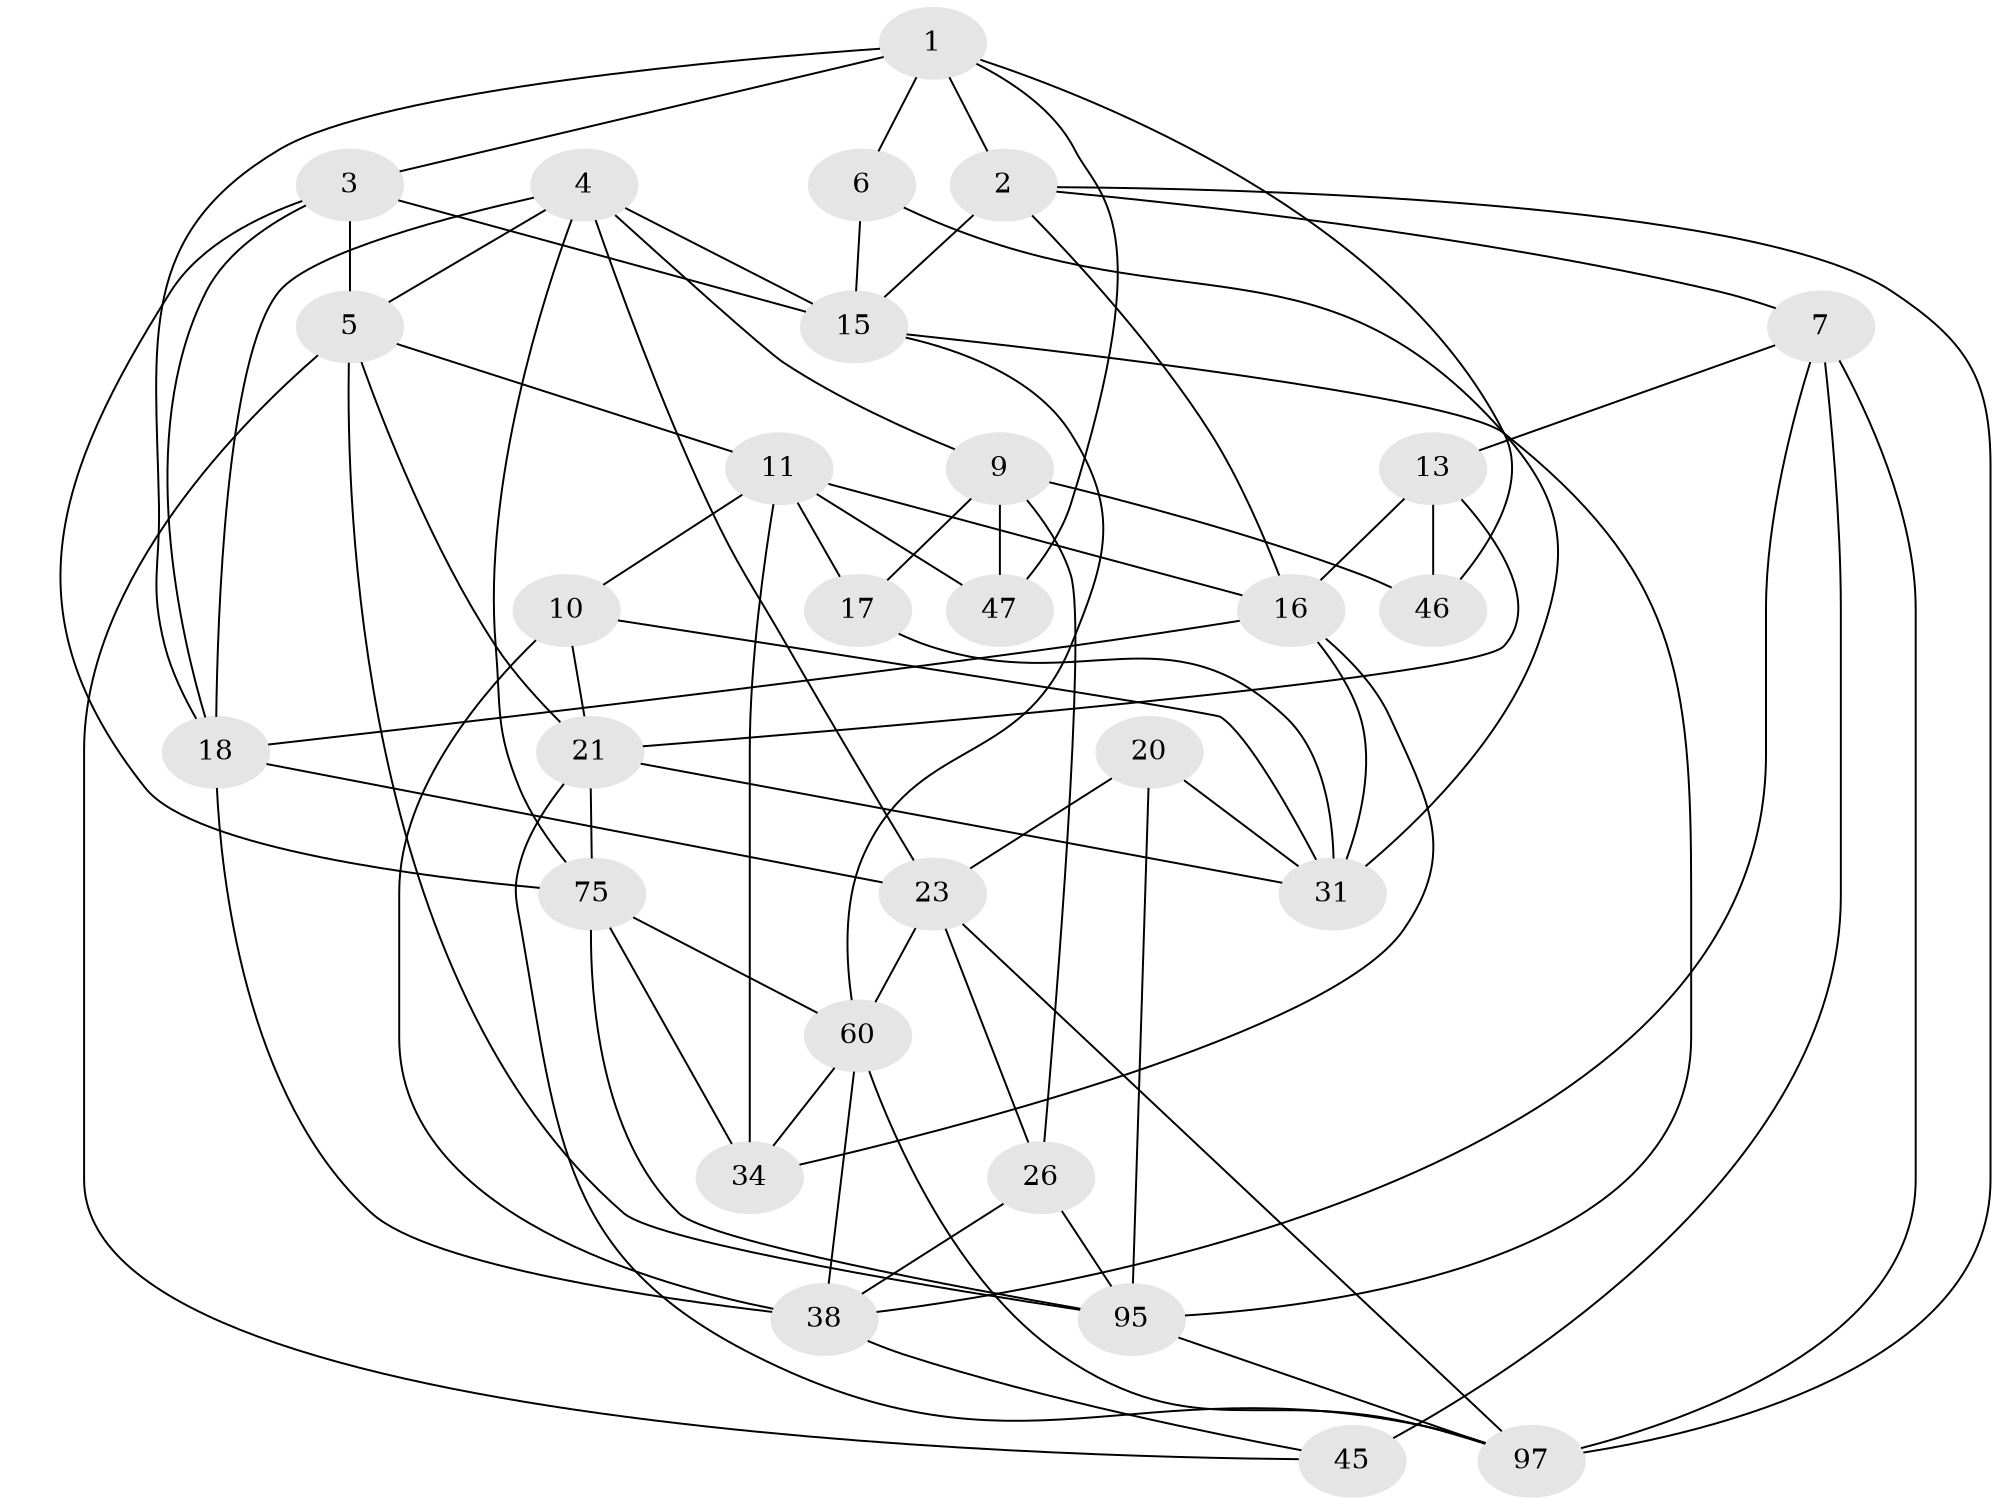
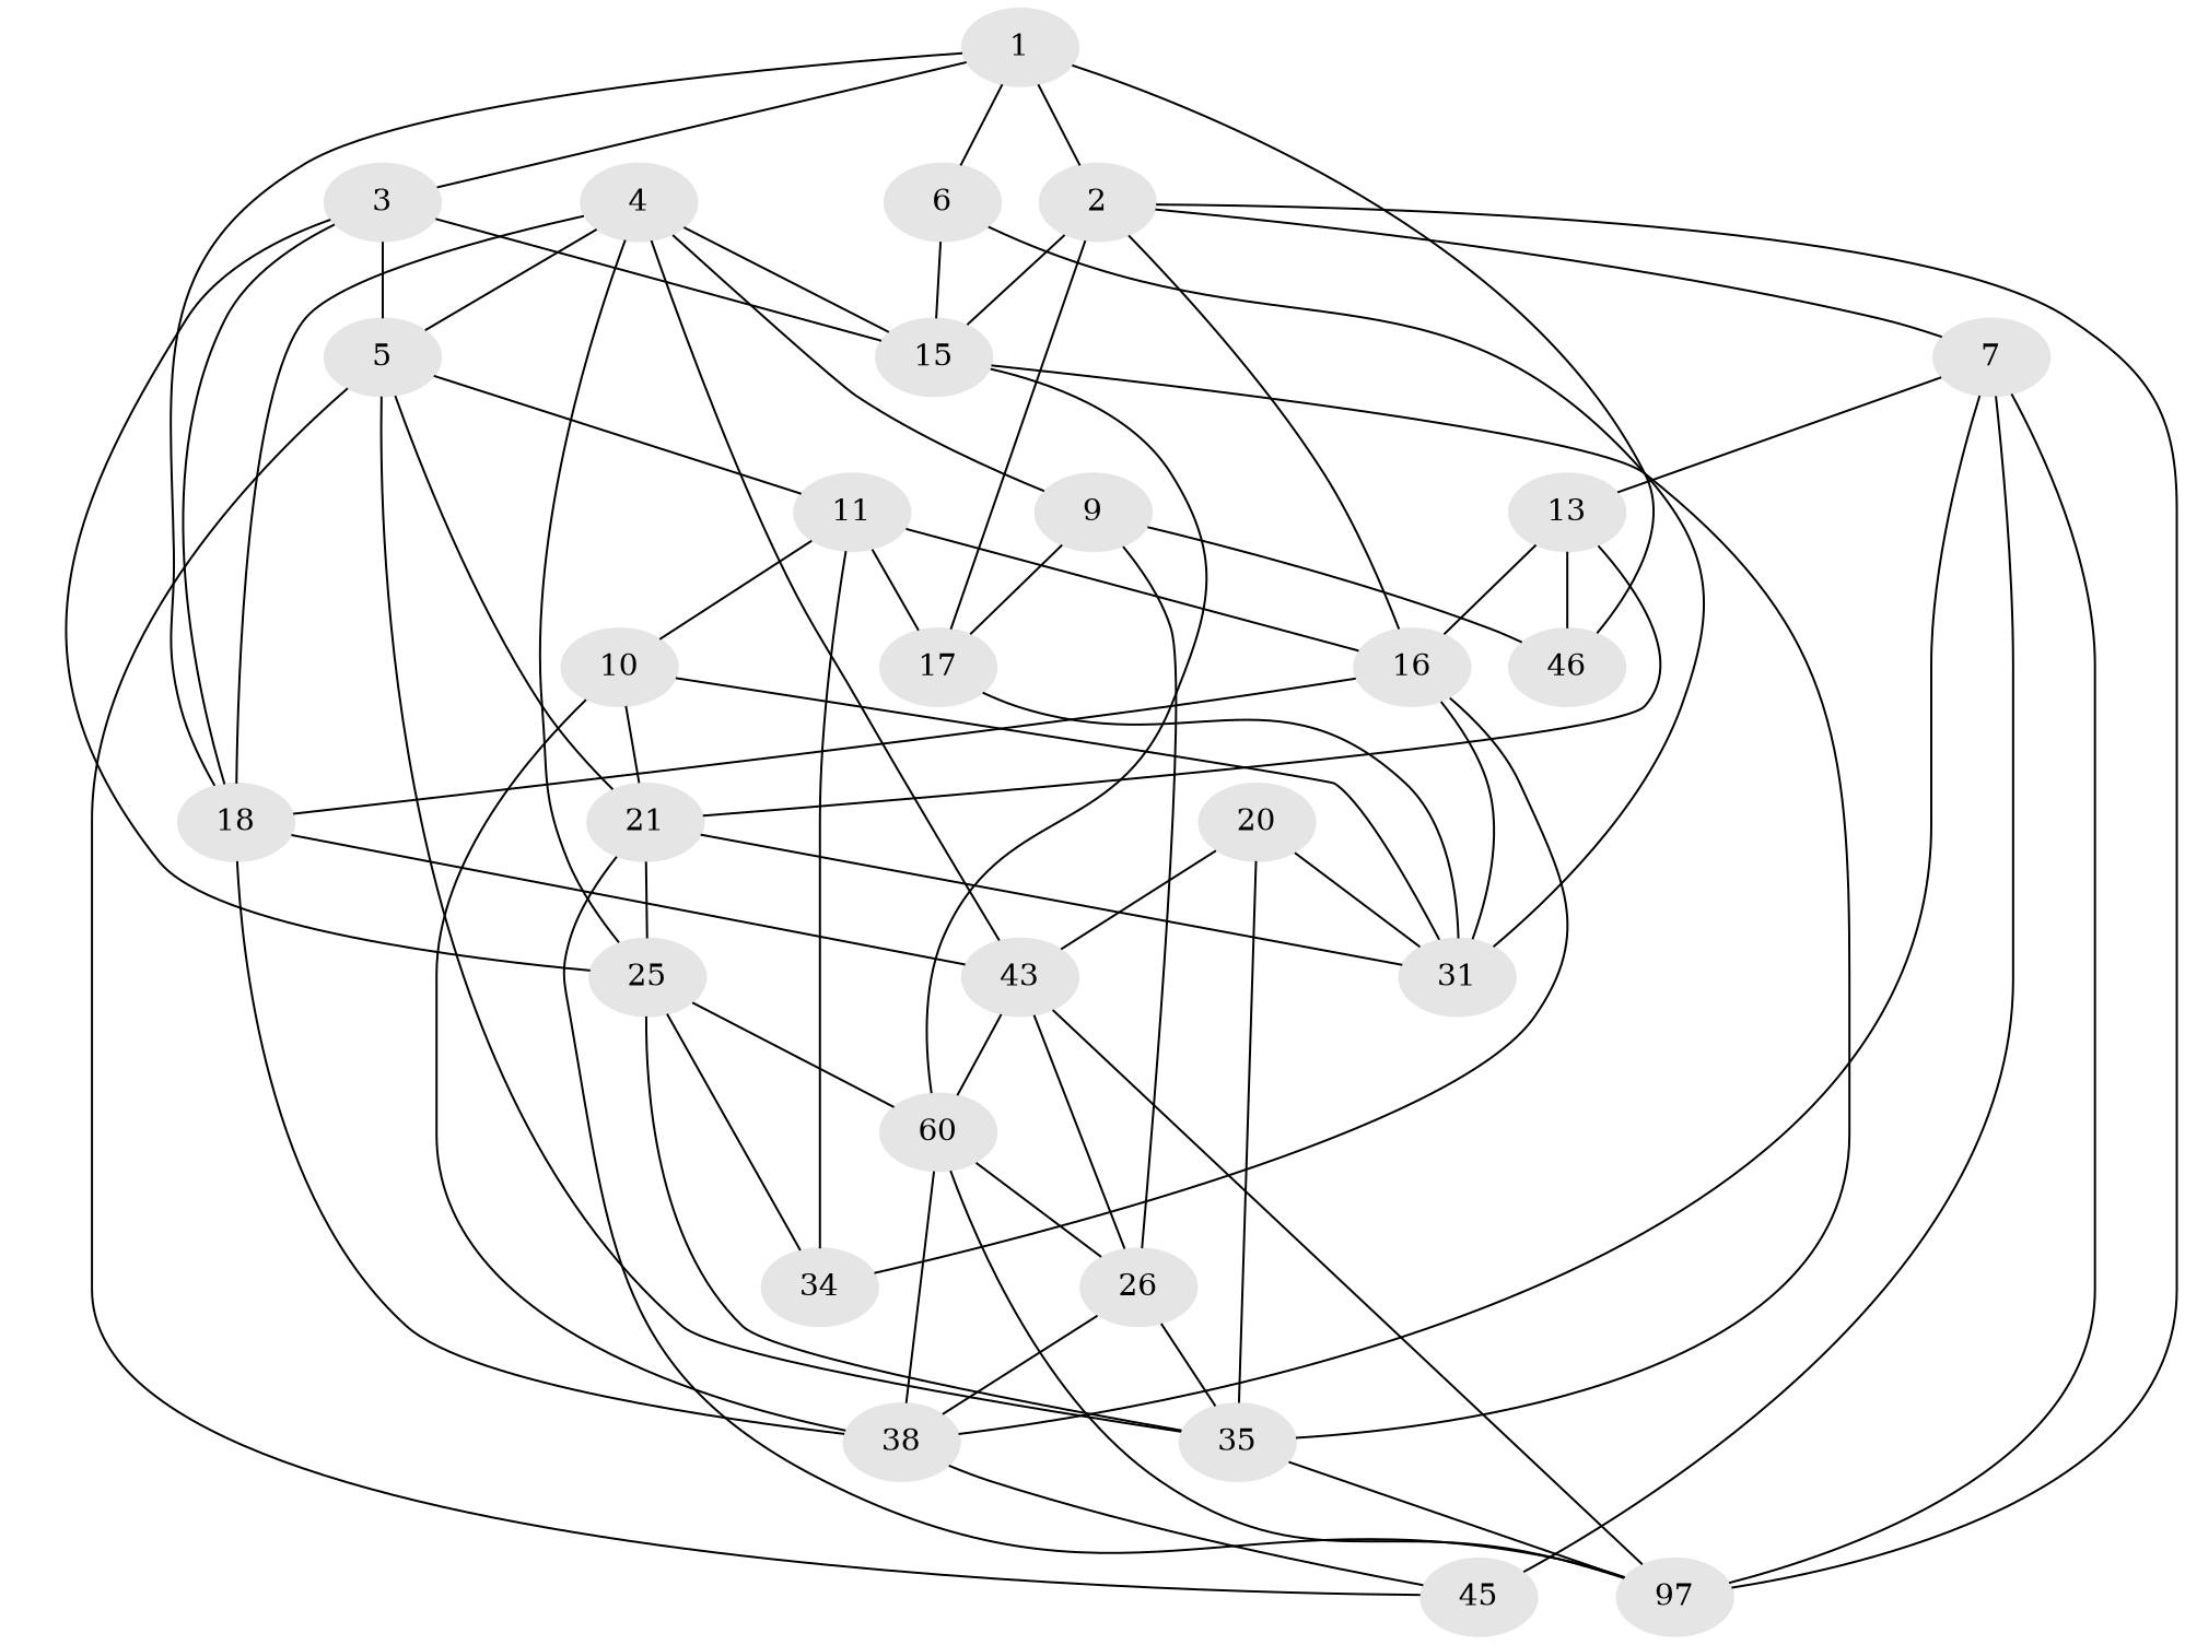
  graph {
    node [color=gray90 style=filled]
    1 [super="+32"]
    2 [super="+8"]
    3 [super="+33"]
    6
    18 [super="+36"]
    46
-   47
    7 [super="+12"]
    15 [super="+48"]
    16 [super="+44"]
    17 [super="+27"]
    n12 [label=97 super="+50"]
    5 [super="+28"]
-   25 [super="+29" label=75]
+   25 [super="+29"]
    31 [super="+42"]
-   23 [super="+40"]
+   23 [super="+40" label=43]
    38 [super="+51"]
    45
    13 [super="+19"]
-   35 [super="+49" label=95]
+   35 [super="+49"]
    n21 [label=60 super="+43"]
    34 [super="+41"]
    11 [super="+39"]
    21 [super="+24"]
    10
    4 [super="+22"]
    9 [super="+14"]
    26
    20
    1 -- 2
    1 -- 3
    1 -- 6
    1 -- 18
    1 -- 46
-   1 -- 47
    2 -- 7
    2 -- 15
    2 -- 16
+   2 -- 17
    2 -- n12
    3 -- 18
    3 -- 15
    3 -- 5
    3 -- 25
    6 -- 15
    6 -- 31
    18 -- 23
    18 -- 38
    7 -- n12
    7 -- 38
    7 -- 45 [weight=2]
    7 -- 13
    15 -- 35
    15 -- n21
    16 -- 18
    16 -- 31
    16 -- 34
    17 -- 31
    5 -- 45
    5 -- 35
    5 -- 11
    5 -- 21
    25 -- 35
    25 -- n21
    25 -- 34
    23 -- n12
    23 -- n21
    23 -- 26
    38 -- 45
    13 -- 46 [weight=2]
    13 -- 16
    13 -- 21
    35 -- n12
    n21 -- n12
    n21 -- 38
-   n21 -- 34
-   11 -- 47
+   n21 -- 26
    11 -- 16
    11 -- 17
    11 -- 34 [weight=2]
    11 -- 10
    21 -- n12
    21 -- 25
    21 -- 31
    10 -- 31
    10 -- 38
    10 -- 21
    4 -- 18
    4 -- 15
    4 -- 5
    4 -- 25
    4 -- 23
    4 -- 9
    9 -- 46
-   9 -- 47 [weight=2]
    9 -- 17
    9 -- 26
    26 -- 38
    26 -- 35
    20 -- 31
    20 -- 23
    20 -- 35
  }
